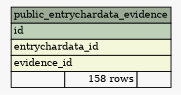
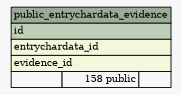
  digraph {
    bgcolor="#f7f7f7"
    fontname="DejaVu Serif"
    fontsize=11
    nodesep=0.18
    rankdir=RL
    ranksep=0.46
-   n1 [fontname="DejaVu Serif" fontsize=11 label=<     <TABLE BORDER="0" CELLBORDER="1" CELLSPACING="0" BGCOLOR="#ffffff">       <TR><TD COLSPAN="3" BGCOLOR="#9bab96" ALIGN="CENTER">public_entrychardata_evidence</TD></TR>       <TR><TD PORT="id" COLSPAN="3" BGCOLOR="#bed1b8" ALIGN="LEFT">id</TD></TR>       <TR><TD PORT="entrychardata_id" COLSPAN="3" BGCOLOR="#f4f7da" ALIGN="LEFT">entrychardata_id</TD></TR>       <TR><TD PORT="evidence_id" COLSPAN="3" BGCOLOR="#f4f7da" ALIGN="LEFT">evidence_id</TD></TR>       <TR><TD ALIGN="LEFT" BGCOLOR="#f7f7f7">  </TD><TD ALIGN="RIGHT" BGCOLOR="#f7f7f7">158 rows</TD><TD ALIGN="RIGHT" BGCOLOR="#f7f7f7">  </TD></TR>     </TABLE>> shape=plaintext]
+   n1 [fontname="DejaVu Serif" fontsize=11 label=<     <TABLE BORDER="0" CELLBORDER="1" CELLSPACING="0" BGCOLOR="#ffffff">       <TR><TD COLSPAN="3" BGCOLOR="#9bab96" ALIGN="CENTER">public_entrychardata_evidence</TD></TR>       <TR><TD PORT="id" COLSPAN="3" BGCOLOR="#bed1b8" ALIGN="LEFT">id</TD></TR>       <TR><TD PORT="entrychardata_id" COLSPAN="3" BGCOLOR="#f4f7da" ALIGN="LEFT">entrychardata_id</TD></TR>       <TR><TD PORT="evidence_id" COLSPAN="3" BGCOLOR="#f4f7da" ALIGN="LEFT">evidence_id</TD></TR>       <TR><TD ALIGN="LEFT" BGCOLOR="#f7f7f7">  </TD><TD ALIGN="RIGHT" BGCOLOR="#f7f7f7">158 public</TD><TD ALIGN="RIGHT" BGCOLOR="#f7f7f7">  </TD></TR>     </TABLE>> shape=plaintext]
  }
